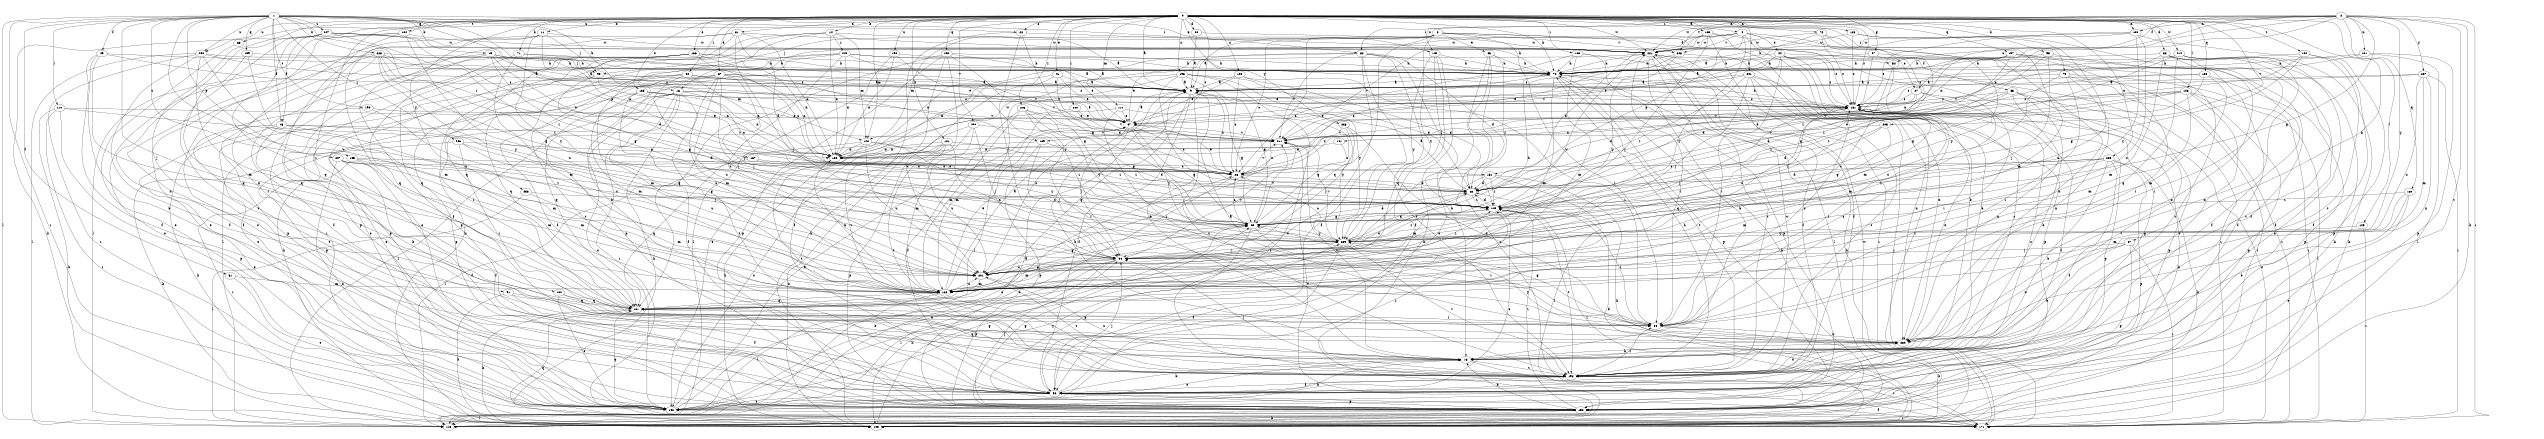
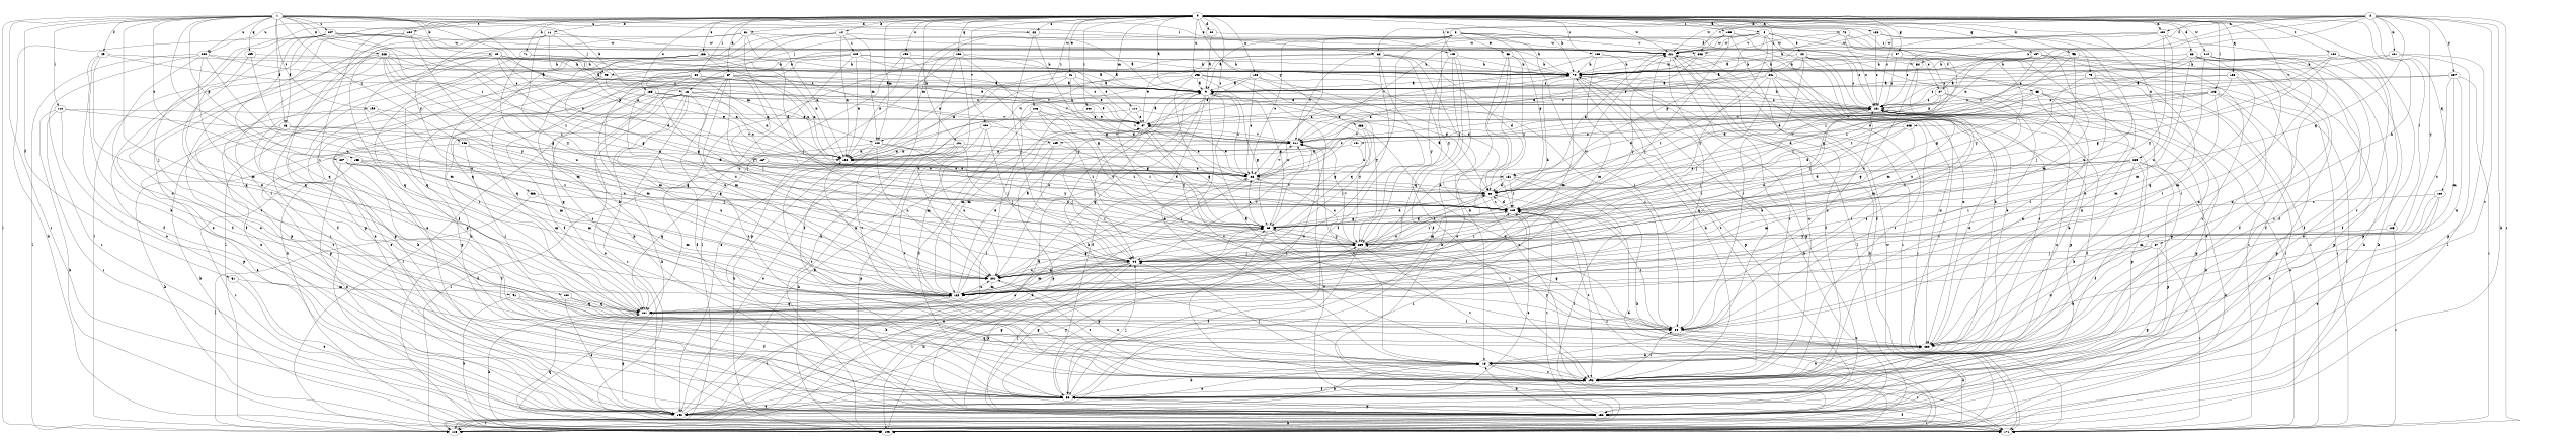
  strict digraph {
    0
    4
    9
    11
    14
    22
    31
    32
    33
    37
    41
    48
    57
-   63
    67
    71
    72
    74
    75
    80
    91
    95
    101
    105
    108
    114
    120
    128
    130
    135
    136
    153
    157
    158
    162
    163
    165
    181
    182
    184
    189
    193
    196
    198
    200
    205
    206
    214
    221
    225
    233
    236
    240
    241
    245
    16
    151
    230
    208
    239
    18
    44
    55
    93
    201
    65
    192
    28
    161
    56
    132
    142
    103
    248
    94
    171
    38
    152
    84
    122
    47
    211
    249
    113
    1
    15
    49
    51
    82
    110
    140
    145
    159
    167
    190
    207
    228
    246
    247
    2
    27
    54
    131
    141
    160
    237
    3
    43
    0 -> 4 [label=a]
    0 -> 9 [label=a]
    0 -> 11 [label=b]
    0 -> 14 [label=b]
    0 -> 22 [label=c]
    0 -> 31 [label=d]
    0 -> 32 [label=d]
    0 -> 33 [label=d]
    0 -> 37 [label=d]
    0 -> 41 [label=e]
    0 -> 48 [label=f]
    0 -> 57 [label=g]
-   0 -> 63 [label=g]
    0 -> 67 [label=h]
    0 -> 71 [label=h]
    0 -> 72 [label=h]
    0 -> 74 [label=h]
    0 -> 75 [label=i]
    0 -> 80 [label=i]
    0 -> 91 [label=j]
    0 -> 95 [label=k]
    0 -> 101 [label=k]
    0 -> 105 [label=l]
    0 -> 108 [label=l]
    0 -> 114 [label=m]
    0 -> 120 [label=m]
    0 -> 128 [label=n]
    0 -> 130 [label=n]
    0 -> 135 [label=o]
    0 -> 136 [label=o]
    0 -> 153 [label=q]
    0 -> 157 [label=q]
    0 -> 158 [label=q]
    0 -> 162 [label=r]
    0 -> 163 [label=r]
    0 -> 165 [label=r]
    0 -> 181 [label=s]
    0 -> 182 [label=t]
    0 -> 184 [label=t]
    0 -> 189 [label=t]
    0 -> 193 [label=u]
    0 -> 196 [label=u]
    0 -> 198 [label=u]
    0 -> 200 [label=u]
    0 -> 205 [label=v]
    0 -> 206 [label=v]
    0 -> 214 [label=w]
    0 -> 221 [label=w]
    0 -> 225 [label=x]
    0 -> 233 [label=y]
    0 -> 236 [label=y]
    0 -> 240 [label=z]
    0 -> 241 [label=z]
    0 -> 245 [label=z]
    4 -> 221 [label=w]
    4 -> 16 [label=b]
    4 -> 151 [label=p]
    4 -> 230 [label=x]
    4 -> 208 [label=v]
    4 -> 239 [label=y]
    4 -> 18 [label=b]
    4 -> 44 [label=e]
    4 -> 55 [label=f]
    4 -> 93 [label=j]
    9 -> 181 [label=s]
    9 -> 201 [label=u]
    9 -> 65 [label=g]
    9 -> 192 [label=t]
    9 -> 28 [label=c]
    9 -> 161 [label=q]
    9 -> 56 [label=f]
    11 -> 221 [label=w]
    11 -> 239 [label=y]
    11 -> 93 [label=j]
    11 -> 56 [label=f]
    11 -> 132 [label=n]
    11 -> 142 [label=o]
    14 -> 9 [label=a]
    14 -> 120 [label=m]
    14 -> 18 [label=b]
    14 -> 132 [label=n]
    14 -> 142 [label=o]
    14 -> 103 [label=k]
    14 -> 248 [label=z]
    22 -> 221 [label=w]
    22 -> 65 [label=g]
    22 -> 103 [label=k]
    22 -> 94 [label=j]
    31 -> 221 [label=w]
    31 -> 161 [label=q]
    31 -> 132 [label=n]
    31 -> 94 [label=j]
    31 -> 171 [label=r]
    31 -> 38 [label=d]
    31 -> 152 [label=p]
    32 -> 9 [label=a]
    32 -> 221 [label=w]
    33 -> 74 [label=h]
    33 -> 181 [label=s]
    33 -> 192 [label=t]
    33 -> 56 [label=f]
    33 -> 103 [label=k]
    33 -> 84 [label=i]
    33 -> 122 [label=m]
    37 -> 9 [label=a]
    37 -> 181 [label=s]
    37 -> 239 [label=y]
    37 -> 201 [label=u]
    37 -> 161 [label=q]
    37 -> 132 [label=n]
    37 -> 142 [label=o]
    37 -> 94 [label=j]
    37 -> 84 [label=i]
    37 -> 122 [label=m]
    41 -> 9 [label=a]
    41 -> 192 [label=t]
    41 -> 142 [label=o]
    41 -> 38 [label=d]
    41 -> 47 [label=e]
    48 -> 18 [label=b]
    48 -> 142 [label=o]
    48 -> 103 [label=k]
    48 -> 38 [label=d]
    48 -> 122 [label=m]
    48 -> 211 [label=v]
    57 -> 74 [label=h]
    57 -> 181 [label=s]
    57 -> 56 [label=f]
    57 -> 38 [label=d]
-   63 -> 142 [label=o]
    67 -> 230 [label=x]
    67 -> 18 [label=b]
    67 -> 94 [label=j]
    67 -> 171 [label=r]
    67 -> 152 [label=p]
    71 -> 74 [label=h]
    71 -> 161 [label=q]
    71 -> 122 [label=m]
    71 -> 211 [label=v]
    72 -> 74 [label=h]
    72 -> 181 [label=s]
    72 -> 221 [label=w]
    72 -> 239 [label=y]
    72 -> 122 [label=m]
    72 -> 249 [label=z]
    74 -> 9 [label=a]
    74 -> 192 [label=t]
    74 -> 103 [label=k]
    74 -> 152 [label=p]
    74 -> 122 [label=m]
    74 -> 47 [label=e]
    75 -> 9 [label=a]
    75 -> 230 [label=x]
    75 -> 201 [label=u]
    75 -> 171 [label=r]
    75 -> 84 [label=i]
    75 -> 113 [label=l]
    80 -> 9 [label=a]
    80 -> 132 [label=n]
    80 -> 103 [label=k]
    80 -> 94 [label=j]
    80 -> 152 [label=p]
    80 -> 122 [label=m]
    80 -> 211 [label=v]
    91 -> 18 [label=b]
    91 -> 161 [label=q]
    91 -> 56 [label=f]
    91 -> 103 [label=k]
    95 -> 74 [label=h]
    95 -> 230 [label=x]
    95 -> 94 [label=j]
    95 -> 249 [label=z]
    101 -> 201 [label=u]
    101 -> 132 [label=n]
    101 -> 142 [label=o]
    101 -> 103 [label=k]
-   101 -> 94 [label=n]
+   101 -> 94 [label=j]
    101 -> 152 [label=p]
    101 -> 249 [label=z]
    105 -> 239 [label=y]
    105 -> 171 [label=r]
    108 -> 181 [label=s]
    108 -> 192 [label=t]
    108 -> 38 [label=d]
    108 -> 152 [label=p]
    108 -> 122 [label=m]
    108 -> 211 [label=v]
    108 -> 249 [label=z]
    108 -> 113 [label=l]
    114 -> 239 [label=y]
    114 -> 84 [label=i]
    114 -> 122 [label=m]
    114 -> 47 [label=e]
    120 -> 239 [label=y]
    120 -> 201 [label=u]
    120 -> 192 [label=t]
    120 -> 132 [label=n]
    120 -> 249 [label=z]
    120 -> 113 [label=l]
    128 -> 181 [label=s]
    128 -> 221 [label=w]
    128 -> 201 [label=u]
    128 -> 56 [label=f]
    130 -> 9 [label=a]
    130 -> 181 [label=s]
    130 -> 221 [label=w]
    130 -> 239 [label=y]
    130 -> 201 [label=u]
    130 -> 192 [label=t]
    135 -> 181 [label=s]
    135 -> 201 [label=u]
    135 -> 132 [label=n]
    135 -> 152 [label=p]
    135 -> 122 [label=m]
    135 -> 211 [label=v]
    136 -> 9 [label=a]
    136 -> 74 [label=h]
    136 -> 28 [label=c]
    136 -> 161 [label=q]
    136 -> 132 [label=n]
    136 -> 142 [label=o]
    136 -> 152 [label=p]
    136 -> 113 [label=l]
    153 -> 9 [label=a]
    153 -> 74 [label=h]
    153 -> 201 [label=u]
    153 -> 65 [label=g]
    153 -> 161 [label=q]
    153 -> 56 [label=f]
    153 -> 152 [label=p]
    157 -> 74 [label=h]
    157 -> 65 [label=g]
    157 -> 192 [label=t]
    157 -> 56 [label=f]
    157 -> 132 [label=n]
    157 -> 84 [label=i]
    157 -> 211 [label=v]
    158 -> 9 [label=a]
    158 -> 38 [label=d]
    158 -> 152 [label=p]
    158 -> 122 [label=m]
    158 -> 249 [label=z]
    162 -> 230 [label=x]
    162 -> 161 [label=q]
    162 -> 142 [label=o]
    163 -> 74 [label=h]
    163 -> 28 [label=c]
    163 -> 152 [label=p]
    163 -> 122 [label=m]
    163 -> 113 [label=l]
    165 -> 181 [label=s]
    165 -> 221 [label=w]
    165 -> 56 [label=f]
    165 -> 94 [label=j]
    165 -> 171 [label=r]
    165 -> 38 [label=d]
    165 -> 211 [label=v]
    181 -> 74 [label=h]
    181 -> 230 [label=x]
    181 -> 161 [label=q]
    181 -> 56 [label=f]
    181 -> 103 [label=k]
    181 -> 94 [label=j]
    181 -> 152 [label=p]
    181 -> 84 [label=i]
    181 -> 47 [label=e]
    182 -> 74 [label=h]
    182 -> 65 [label=g]
    182 -> 56 [label=f]
    182 -> 38 [label=d]
    182 -> 152 [label=p]
    184 -> 221 [label=w]
    184 -> 201 [label=u]
    184 -> 142 [label=o]
    184 -> 152 [label=p]
    184 -> 113 [label=l]
    189 -> 132 [label=n]
    189 -> 94 [label=j]
    189 -> 152 [label=p]
    189 -> 249 [label=z]
    193 -> 9 [label=a]
    193 -> 239 [label=y]
    193 -> 18 [label=b]
    193 -> 65 [label=g]
    193 -> 132 [label=n]
    193 -> 171 [label=r]
    193 -> 38 [label=d]
    193 -> 113 [label=l]
    196 -> 9 [label=a]
    196 -> 28 [label=c]
    196 -> 38 [label=d]
    196 -> 84 [label=i]
    196 -> 47 [label=e]
    198 -> 74 [label=h]
    198 -> 239 [label=y]
    198 -> 132 [label=n]
    198 -> 113 [label=l]
    200 -> 9 [label=a]
    200 -> 74 [label=h]
    200 -> 161 [label=q]
    200 -> 56 [label=f]
    200 -> 171 [label=r]
    200 -> 122 [label=m]
    200 -> 113 [label=l]
    205 -> 65 [label=g]
    205 -> 38 [label=d]
    205 -> 211 [label=v]
    205 -> 249 [label=z]
    206 -> 192 [label=t]
    206 -> 103 [label=k]
    206 -> 94 [label=j]
    206 -> 122 [label=m]
    206 -> 211 [label=v]
    214 -> 74 [label=h]
    214 -> 230 [label=x]
    214 -> 65 [label=g]
    214 -> 161 [label=q]
    214 -> 142 [label=o]
    214 -> 103 [label=k]
    221 -> 74 [label=h]
    221 -> 230 [label=x]
    221 -> 18 [label=b]
    221 -> 192 [label=t]
    221 -> 56 [label=f]
    221 -> 171 [label=r]
    221 -> 84 [label=i]
    225 -> 18 [label=b]
    225 -> 28 [label=c]
    225 -> 56 [label=f]
    225 -> 103 [label=k]
    225 -> 38 [label=d]
    225 -> 152 [label=p]
    225 -> 122 [label=m]
    225 -> 249 [label=z]
    233 -> 230 [label=x]
    233 -> 65 [label=g]
    233 -> 94 [label=j]
    233 -> 211 [label=v]
    236 -> 122 [label=m]
    236 -> 249 [label=z]
    236 -> 113 [label=l]
    240 -> 47 [label=e]
    240 -> 211 [label=v]
    240 -> 249 [label=z]
    241 -> 9 [label=a]
    241 -> 230 [label=x]
    241 -> 192 [label=t]
    241 -> 94 [label=j]
    241 -> 171 [label=r]
    241 -> 152 [label=p]
    241 -> 47 [label=e]
    241 -> 249 [label=z]
    245 -> 239 [label=y]
    245 -> 65 [label=g]
    245 -> 56 [label=f]
    245 -> 84 [label=i]
    245 -> 122 [label=m]
    245 -> 47 [label=e]
    16 -> 181 [label=s]
    16 -> 192 [label=t]
    16 -> 28 [label=c]
    16 -> 161 [label=q]
    16 -> 56 [label=f]
    16 -> 142 [label=o]
    16 -> 103 [label=k]
    16 -> 171 [label=r]
    16 -> 47 [label=e]
    16 -> 113 [label=l]
    151 -> 103 [label=k]
    151 -> 94 [label=j]
    151 -> 38 [label=d]
    151 -> 122 [label=m]
    151 -> 249 [label=z]
    151 -> 113 [label=l]
    230 -> 9 [label=a]
    230 -> 239 [label=y]
    230 -> 18 [label=b]
    208 -> 74 [label=h]
    208 -> 239 [label=y]
    208 -> 28 [label=c]
    208 -> 171 [label=r]
    239 -> 74 [label=h]
    239 -> 221 [label=w]
    239 -> 192 [label=t]
    239 -> 28 [label=c]
    239 -> 56 [label=f]
    239 -> 94 [label=j]
    239 -> 38 [label=d]
    239 -> 211 [label=v]
    239 -> 249 [label=z]
    18 -> 192 [label=t]
    18 -> 161 [label=q]
    18 -> 142 [label=o]
    18 -> 171 [label=r]
    18 -> 211 [label=v]
    44 -> 9 [label=a]
    44 -> 74 [label=h]
    44 -> 181 [label=s]
    44 -> 18 [label=b]
    44 -> 192 [label=t]
    44 -> 171 [label=r]
    44 -> 152 [label=p]
    44 -> 84 [label=i]
    44 -> 47 [label=e]
    55 -> 181 [label=s]
    55 -> 230 [label=x]
    55 -> 18 [label=b]
    55 -> 201 [label=u]
    55 -> 192 [label=t]
    55 -> 28 [label=c]
    55 -> 152 [label=p]
    93 -> 9 [label=a]
    93 -> 65 [label=g]
    93 -> 132 [label=n]
    93 -> 142 [label=o]
    201 -> 65 [label=g]
    201 -> 192 [label=t]
    201 -> 122 [label=m]
    65 -> 239 [label=y]
    65 -> 28 [label=c]
    65 -> 38 [label=d]
    65 -> 152 [label=p]
    65 -> 84 [label=i]
    65 -> 211 [label=v]
    192 -> 74 [label=h]
    192 -> 181 [label=s]
    192 -> 221 [label=w]
    192 -> 230 [label=x]
    192 -> 201 [label=u]
    192 -> 56 [label=f]
    192 -> 94 [label=j]
    192 -> 84 [label=i]
    28 -> 181 [label=s]
    28 -> 142 [label=o]
    28 -> 38 [label=d]
    28 -> 47 [label=e]
    28 -> 211 [label=v]
    161 -> 181 [label=s]
    161 -> 65 [label=g]
    161 -> 103 [label=k]
    161 -> 84 [label=i]
    56 -> 18 [label=b]
    56 -> 142 [label=o]
    56 -> 94 [label=j]
    56 -> 152 [label=p]
    56 -> 249 [label=z]
    132 -> 221 [label=w]
    132 -> 28 [label=c]
    142 -> 239 [label=y]
    142 -> 18 [label=b]
    142 -> 28 [label=c]
    142 -> 161 [label=q]
    142 -> 171 [label=r]
    142 -> 47 [label=e]
    103 -> 65 [label=g]
    103 -> 38 [label=d]
    103 -> 249 [label=z]
    248 -> 74 [label=h]
    248 -> 181 [label=s]
    248 -> 201 [label=u]
    248 -> 192 [label=t]
    248 -> 56 [label=f]
    248 -> 132 [label=n]
    248 -> 152 [label=p]
    248 -> 47 [label=e]
    94 -> 201 [label=u]
    94 -> 103 [label=k]
    94 -> 152 [label=p]
    94 -> 122 [label=m]
    94 -> 211 [label=v]
    94 -> 249 [label=z]
    94 -> 113 [label=l]
    171 -> 181 [label=s]
    171 -> 65 [label=g]
    171 -> 161 [label=q]
    171 -> 56 [label=f]
    38 -> 9 [label=a]
    38 -> 201 [label=u]
    38 -> 249 [label=z]
    152 -> 18 [label=b]
    152 -> 103 [label=k]
    152 -> 94 [label=j]
    152 -> 249 [label=z]
    152 -> 113 [label=l]
    84 -> 181 [label=s]
    84 -> 230 [label=x]
    84 -> 65 [label=g]
    84 -> 103 [label=k]
    122 -> 9 [label=a]
    122 -> 201 [label=u]
    122 -> 161 [label=q]
    122 -> 132 [label=n]
    122 -> 47 [label=e]
    122 -> 113 [label=l]
    47 -> 9 [label=a]
    47 -> 239 [label=y]
    47 -> 18 [label=b]
    47 -> 65 [label=g]
    47 -> 28 [label=c]
    47 -> 94 [label=j]
    47 -> 211 [label=v]
    211 -> 132 [label=n]
    249 -> 65 [label=g]
    249 -> 192 [label=t]
    249 -> 142 [label=o]
    249 -> 38 [label=d]
    249 -> 84 [label=i]
    113 -> 9 [label=a]
    113 -> 74 [label=h]
    113 -> 221 [label=w]
    113 -> 211 [label=v]
    1 -> 22 [label=c]
    1 -> 48 [label=f]
    1 -> 189 [label=t]
    1 -> 200 [label=u]
    1 -> 16 [label=b]
    1 -> 151 [label=p]
    1 -> 230 [label=x]
    1 -> 201 [label=u]
    1 -> 171 [label=r]
    1 -> 113 [label=l]
    1 -> 15 [label=b]
    1 -> 49 [label=f]
    1 -> 51 [label=f]
    1 -> 82 [label=i]
    1 -> 110 [label=l]
    1 -> 140 [label=o]
    1 -> 145 [label=p]
    1 -> 159 [label=q]
    1 -> 167 [label=r]
    1 -> 190 [label=t]
    1 -> 207 [label=u]
    1 -> 228 [label=x]
    1 -> 246 [label=z]
    1 -> 247 [label=z]
    15 -> 120 [label=m]
    15 -> 93 [label=j]
    15 -> 65 [label=g]
    15 -> 56 [label=f]
    15 -> 38 [label=d]
    15 -> 152 [label=p]
    15 -> 47 [label=e]
    49 -> 74 [label=h]
    49 -> 181 [label=s]
    49 -> 18 [label=b]
    49 -> 161 [label=q]
    49 -> 56 [label=f]
    51 -> 142 [label=o]
    51 -> 122 [label=m]
    82 -> 74 [label=h]
    82 -> 192 [label=t]
    82 -> 56 [label=f]
    82 -> 132 [label=n]
    82 -> 142 [label=o]
    82 -> 38 [label=d]
    82 -> 47 [label=e]
    82 -> 211 [label=v]
    82 -> 249 [label=z]
    110 -> 103 [label=k]
    110 -> 94 [label=j]
    110 -> 171 [label=r]
    110 -> 152 [label=p]
    110 -> 47 [label=e]
    140 -> 74 [label=h]
    140 -> 239 [label=y]
    140 -> 161 [label=q]
    140 -> 56 [label=f]
    140 -> 103 [label=k]
    145 -> 65 [label=g]
    145 -> 28 [label=c]
    145 -> 56 [label=f]
    145 -> 171 [label=r]
    145 -> 122 [label=m]
    159 -> 74 [label=h]
    159 -> 201 [label=u]
    159 -> 122 [label=m]
    167 -> 28 [label=c]
    167 -> 161 [label=q]
    167 -> 38 [label=d]
    190 -> 201 [label=u]
    190 -> 192 [label=t]
    190 -> 47 [label=e]
    207 -> 28 [label=c]
    207 -> 56 [label=f]
    207 -> 142 [label=o]
    207 -> 122 [label=m]
    207 -> 249 [label=z]
    228 -> 9 [label=a]
    228 -> 74 [label=h]
    228 -> 181 [label=s]
    228 -> 239 [label=y]
    228 -> 65 [label=g]
    228 -> 56 [label=f]
    228 -> 142 [label=o]
    228 -> 84 [label=i]
    228 -> 249 [label=z]
    246 -> 201 [label=u]
    246 -> 132 [label=n]
    246 -> 103 [label=k]
    246 -> 94 [label=j]
    246 -> 84 [label=i]
    247 -> 74 [label=h]
    247 -> 221 [label=w]
    247 -> 230 [label=x]
    247 -> 192 [label=t]
    247 -> 28 [label=c]
    247 -> 161 [label=q]
    247 -> 103 [label=k]
    247 -> 249 [label=z]
    2 -> 130 [label=n]
    2 -> 221 [label=w]
    2 -> 208 [label=v]
    2 -> 239 [label=y]
    2 -> 65 [label=g]
    2 -> 192 [label=t]
    2 -> 132 [label=n]
    2 -> 103 [label=k]
    2 -> 171 [label=r]
    2 -> 82 [label=i]
    2 -> 140 [label=o]
    2 -> 27 [label=c]
    2 -> 54 [label=f]
    2 -> 131 [label=n]
    2 -> 141 [label=o]
    2 -> 160 [label=q]
    2 -> 237 [label=y]
    27 -> 181 [label=s]
    27 -> 38 [label=d]
    27 -> 84 [label=i]
    27 -> 122 [label=m]
    27 -> 211 [label=v]
    54 -> 201 [label=u]
    54 -> 122 [label=m]
    131 -> 74 [label=h]
    131 -> 152 [label=p]
    131 -> 211 [label=v]
    131 -> 113 [label=l]
    141 -> 28 [label=c]
    141 -> 132 [label=n]
    160 -> 18 [label=b]
    160 -> 142 [label=o]
    160 -> 122 [label=m]
    160 -> 249 [label=z]
    237 -> 9 [label=a]
    237 -> 181 [label=s]
    237 -> 230 [label=x]
    237 -> 201 [label=u]
    237 -> 171 [label=r]
    237 -> 122 [label=m]
    3 -> 9 [label=a]
    3 -> 120 [label=m]
+   3 -> 151 [label=p]
    3 -> 208 [label=v]
    3 -> 239 [label=y]
    3 -> 201 [label=u]
    3 -> 28 [label=c]
    3 -> 161 [label=q]
    3 -> 84 [label=i]
    3 -> 27 [label=c]
    3 -> 54 [label=f]
    3 -> 43 [label=e]
    43 -> 74 [label=h]
    43 -> 18 [label=b]
    43 -> 142 [label=o]
    43 -> 171 [label=r]
    43 -> 249 [label=z]
  }
